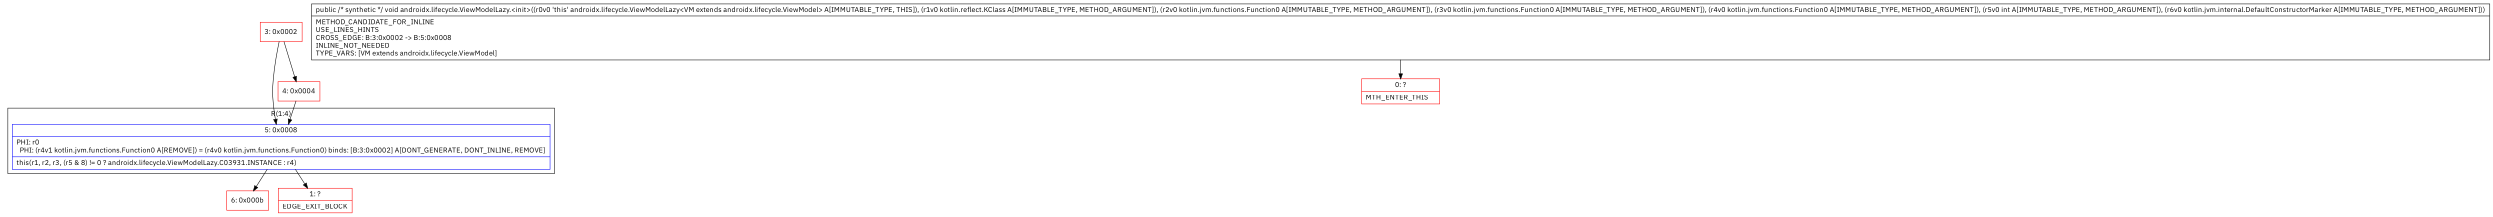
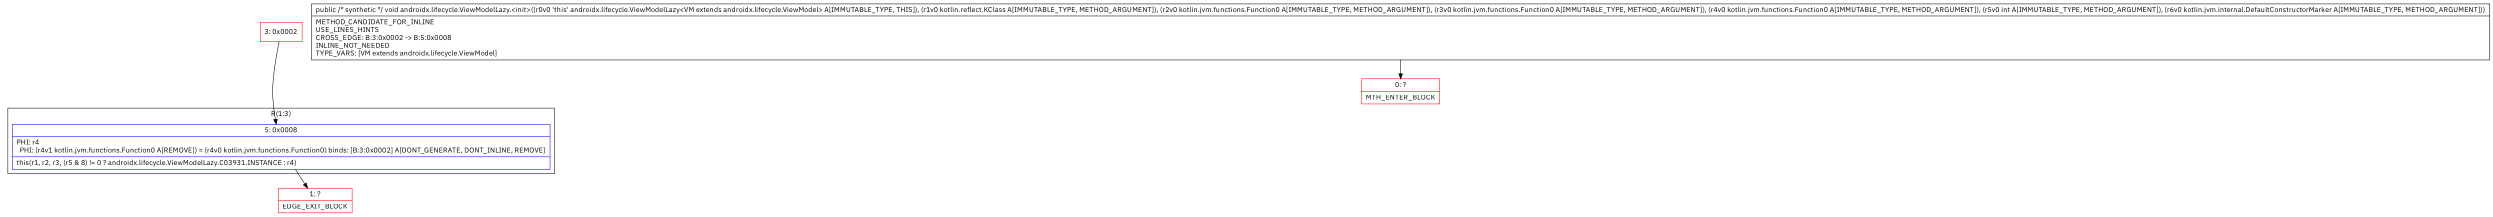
  digraph {
    fontname="IBM Plex Sans"
    node [color=red fontname="IBM Plex Sans" shape=record]
    edge [fontname="IBM Plex Sans"]
-   n1 [color=blue label="{5\:\ 0x0008|PHI: r0 \l  PHI: (r4v1 kotlin.jvm.functions.Function0 A[REMOVE]) = (r4v0 kotlin.jvm.functions.Function0) binds: [B:3:0x0002] A[DONT_GENERATE, DONT_INLINE, REMOVE]\l|this(r1, r2, r3, (r5 & 8) != 0 ? androidx.lifecycle.ViewModelLazy.C03931.INSTANCE : r4)\l}"]
-   n2 [label="{6\:\ 0x000b}"]
+   n1 [color=blue label="{5\:\ 0x0008|PHI: r4 \l  PHI: (r4v1 kotlin.jvm.functions.Function0 A[REMOVE]) = (r4v0 kotlin.jvm.functions.Function0) binds: [B:3:0x0002] A[DONT_GENERATE, DONT_INLINE, REMOVE]\l|this(r1, r2, r3, (r5 & 8) != 0 ? androidx.lifecycle.ViewModelLazy.C03931.INSTANCE : r4)\l}"]
    n3 [label="{1\:\ ?|EDGE_EXIT_BLOCK\l}"]
-   n4 [label="{0\:\ ?|MTH_ENTER_THIS\l}"]
+   n4 [label="{0\:\ ?|MTH_ENTER_BLOCK\l}"]
    n5 [label="{3\:\ 0x0002}"]
-   n6 [label="{4\:\ 0x0004}"]
    n7 [label="{public \/* synthetic *\/ void androidx.lifecycle.ViewModelLazy.\<init\>((r0v0 'this' androidx.lifecycle.ViewModelLazy\<VM extends androidx.lifecycle.ViewModel\> A[IMMUTABLE_TYPE, THIS]), (r1v0 kotlin.reflect.KClass A[IMMUTABLE_TYPE, METHOD_ARGUMENT]), (r2v0 kotlin.jvm.functions.Function0 A[IMMUTABLE_TYPE, METHOD_ARGUMENT]), (r3v0 kotlin.jvm.functions.Function0 A[IMMUTABLE_TYPE, METHOD_ARGUMENT]), (r4v0 kotlin.jvm.functions.Function0 A[IMMUTABLE_TYPE, METHOD_ARGUMENT]), (r5v0 int A[IMMUTABLE_TYPE, METHOD_ARGUMENT]), (r6v0 kotlin.jvm.internal.DefaultConstructorMarker A[IMMUTABLE_TYPE, METHOD_ARGUMENT]))  | METHOD_CANDIDATE_FOR_INLINE\lUSE_LINES_HINTS\lCROSS_EDGE: B:3:0x0002 \-\> B:5:0x0008\lINLINE_NOT_NEEDED\lTYPE_VARS: [VM extends androidx.lifecycle.ViewModel]\l}" color=""]
    subgraph cluster_1 {
-     label="R(1:4)"
+     label="R(1:3)"
      n1
    }
-   n1 -> n2
    n1 -> n3
    n5 -> n1
-   n5 -> n6
-   n6 -> n1
    n7 -> n4
  }
